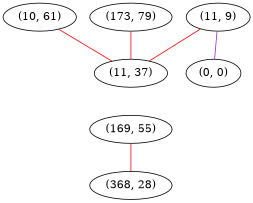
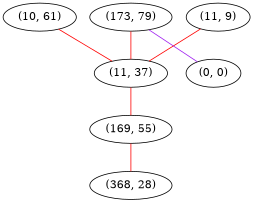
  graph {
    fontname="DejaVu Serif"
    node [fontname="DejaVu Serif"]
    edge [color=red fontname="DejaVu Serif" weight=1]
    n1 [label="(10, 61)"]
    "(11, 37)"
    "(169, 55)"
    "(11, 9)"
    "(0, 0)"
    n6 [label="(368, 28)"]
    "(173, 79)"
    n1 -- "(11, 37)"
+   "(11, 37)" -- "(169, 55)"
    "(169, 55)" -- n6
    "(11, 9)" -- "(11, 37)"
-   "(11, 9)" -- "(0, 0)" [color=purple weight=4]
+   "(173, 79)" -- "(0, 0)" [color=purple weight=4]
    "(173, 79)" -- "(11, 37)"
  }
